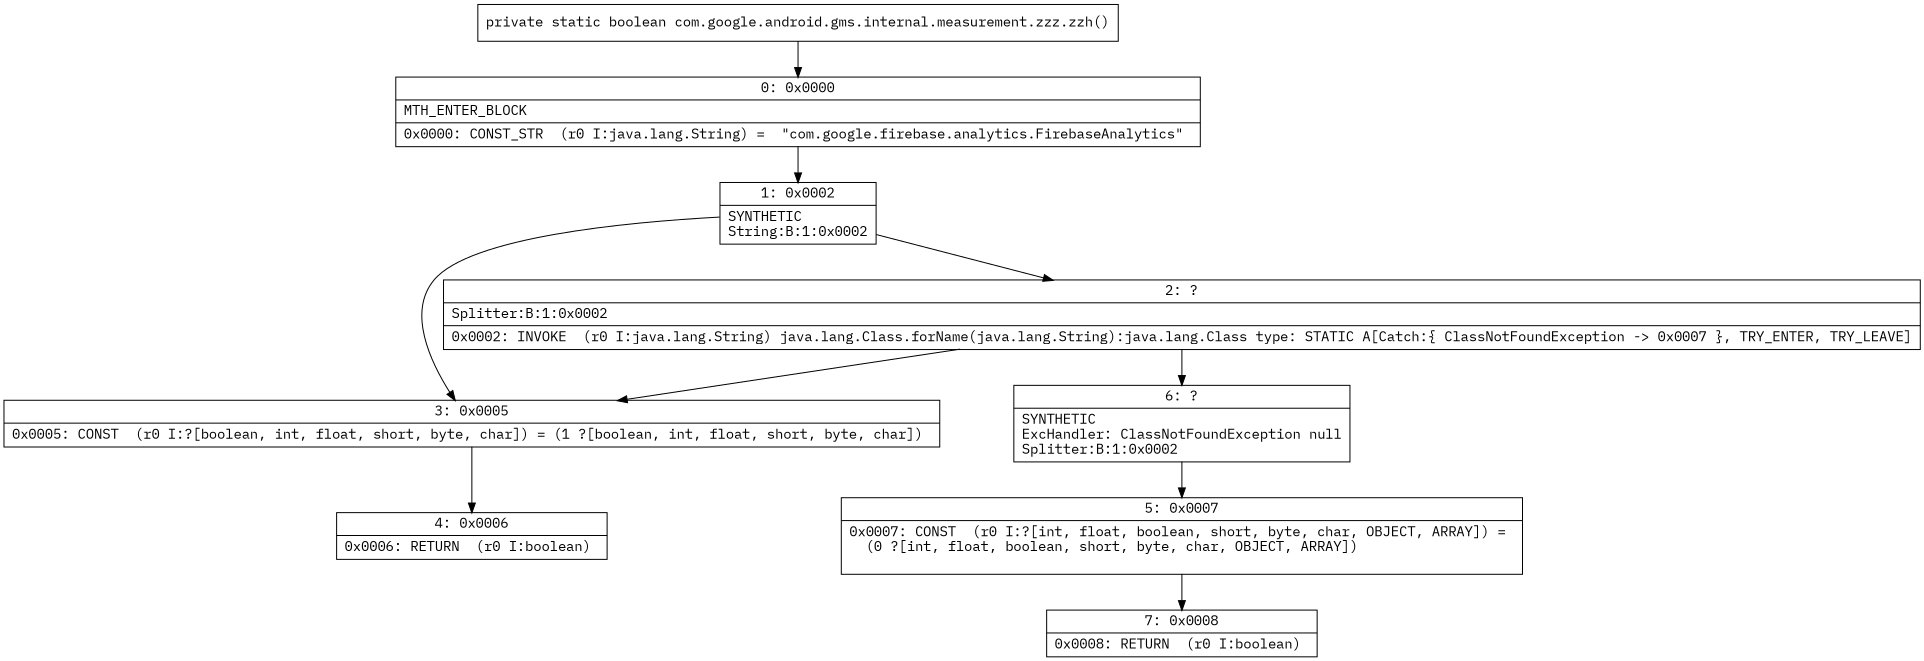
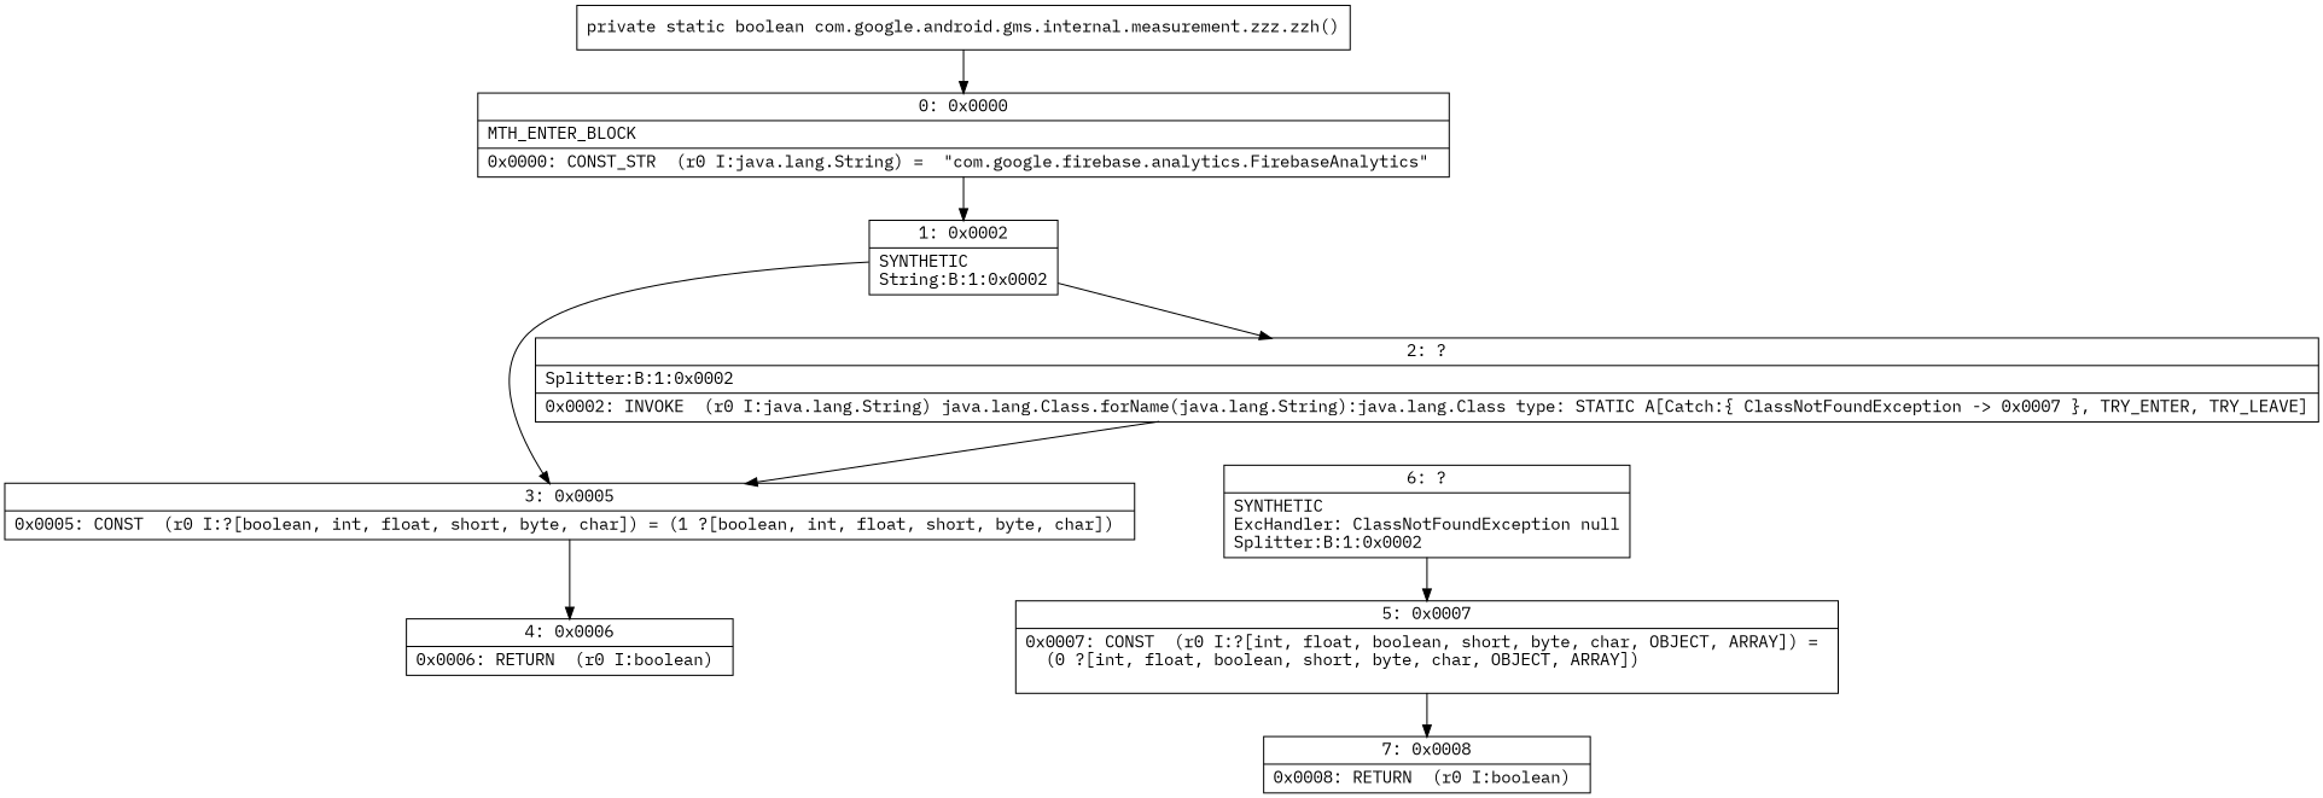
  digraph {
    fontname="IBM Plex Mono"
    node [fontname="IBM Plex Mono" shape=record]
    edge [fontname="IBM Plex Mono"]
    n1 [label="{0\:\ 0x0000|MTH_ENTER_BLOCK\l|0x0000: CONST_STR  (r0 I:java.lang.String) =  \"com.google.firebase.analytics.FirebaseAnalytics\" \l}"]
    n2 [label="{1\:\ 0x0002|SYNTHETIC\lString:B:1:0x0002\l}"]
    n3 [label="{2\:\ ?|Splitter:B:1:0x0002\l|0x0002: INVOKE  (r0 I:java.lang.String) java.lang.Class.forName(java.lang.String):java.lang.Class type: STATIC A[Catch:\{ ClassNotFoundException \-\> 0x0007 \}, TRY_ENTER, TRY_LEAVE]\l}"]
    n4 [label="{3\:\ 0x0005|0x0005: CONST  (r0 I:?[boolean, int, float, short, byte, char]) = (1 ?[boolean, int, float, short, byte, char]) \l}"]
    n5 [label="{6\:\ ?|SYNTHETIC\lExcHandler: ClassNotFoundException null\lSplitter:B:1:0x0002\l}"]
    n6 [label="{5\:\ 0x0007|0x0007: CONST  (r0 I:?[int, float, boolean, short, byte, char, OBJECT, ARRAY]) = \l  (0 ?[int, float, boolean, short, byte, char, OBJECT, ARRAY])\l \l}"]
    n7 [label="{4\:\ 0x0006|0x0006: RETURN  (r0 I:boolean) \l}"]
    n8 [label="{7\:\ 0x0008|0x0008: RETURN  (r0 I:boolean) \l}"]
    n9 [label="{private static boolean com.google.android.gms.internal.measurement.zzz.zzh() }"]
    n1 -> n2
    n2 -> n3
    n2 -> n4
    n3 -> n4
-   n3 -> n5
    n4 -> n7
    n5 -> n6
    n6 -> n8
    n9 -> n1
  }
